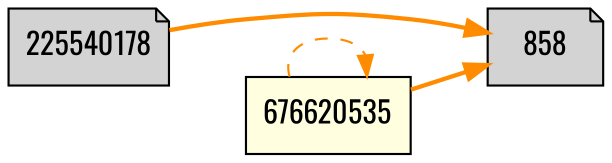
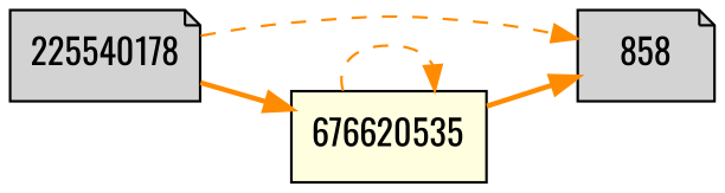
  digraph {
    fontname=Oswald
    rankdir=LR
    node [fillcolor=lightgrey fontname=Oswald shape=note style=filled]
    edge [color=darkorange fontname=Oswald style=dashed]
    n1 [label=858]
    225540178
    676620535 [fillcolor=lightyellow shape=box]
-   225540178 -> n1 [style=bold]
+   225540178 -> n1
+   225540178 -> 676620535 [style=bold]
    676620535 -> n1 [style=bold]
    676620535 -> 676620535
  }
